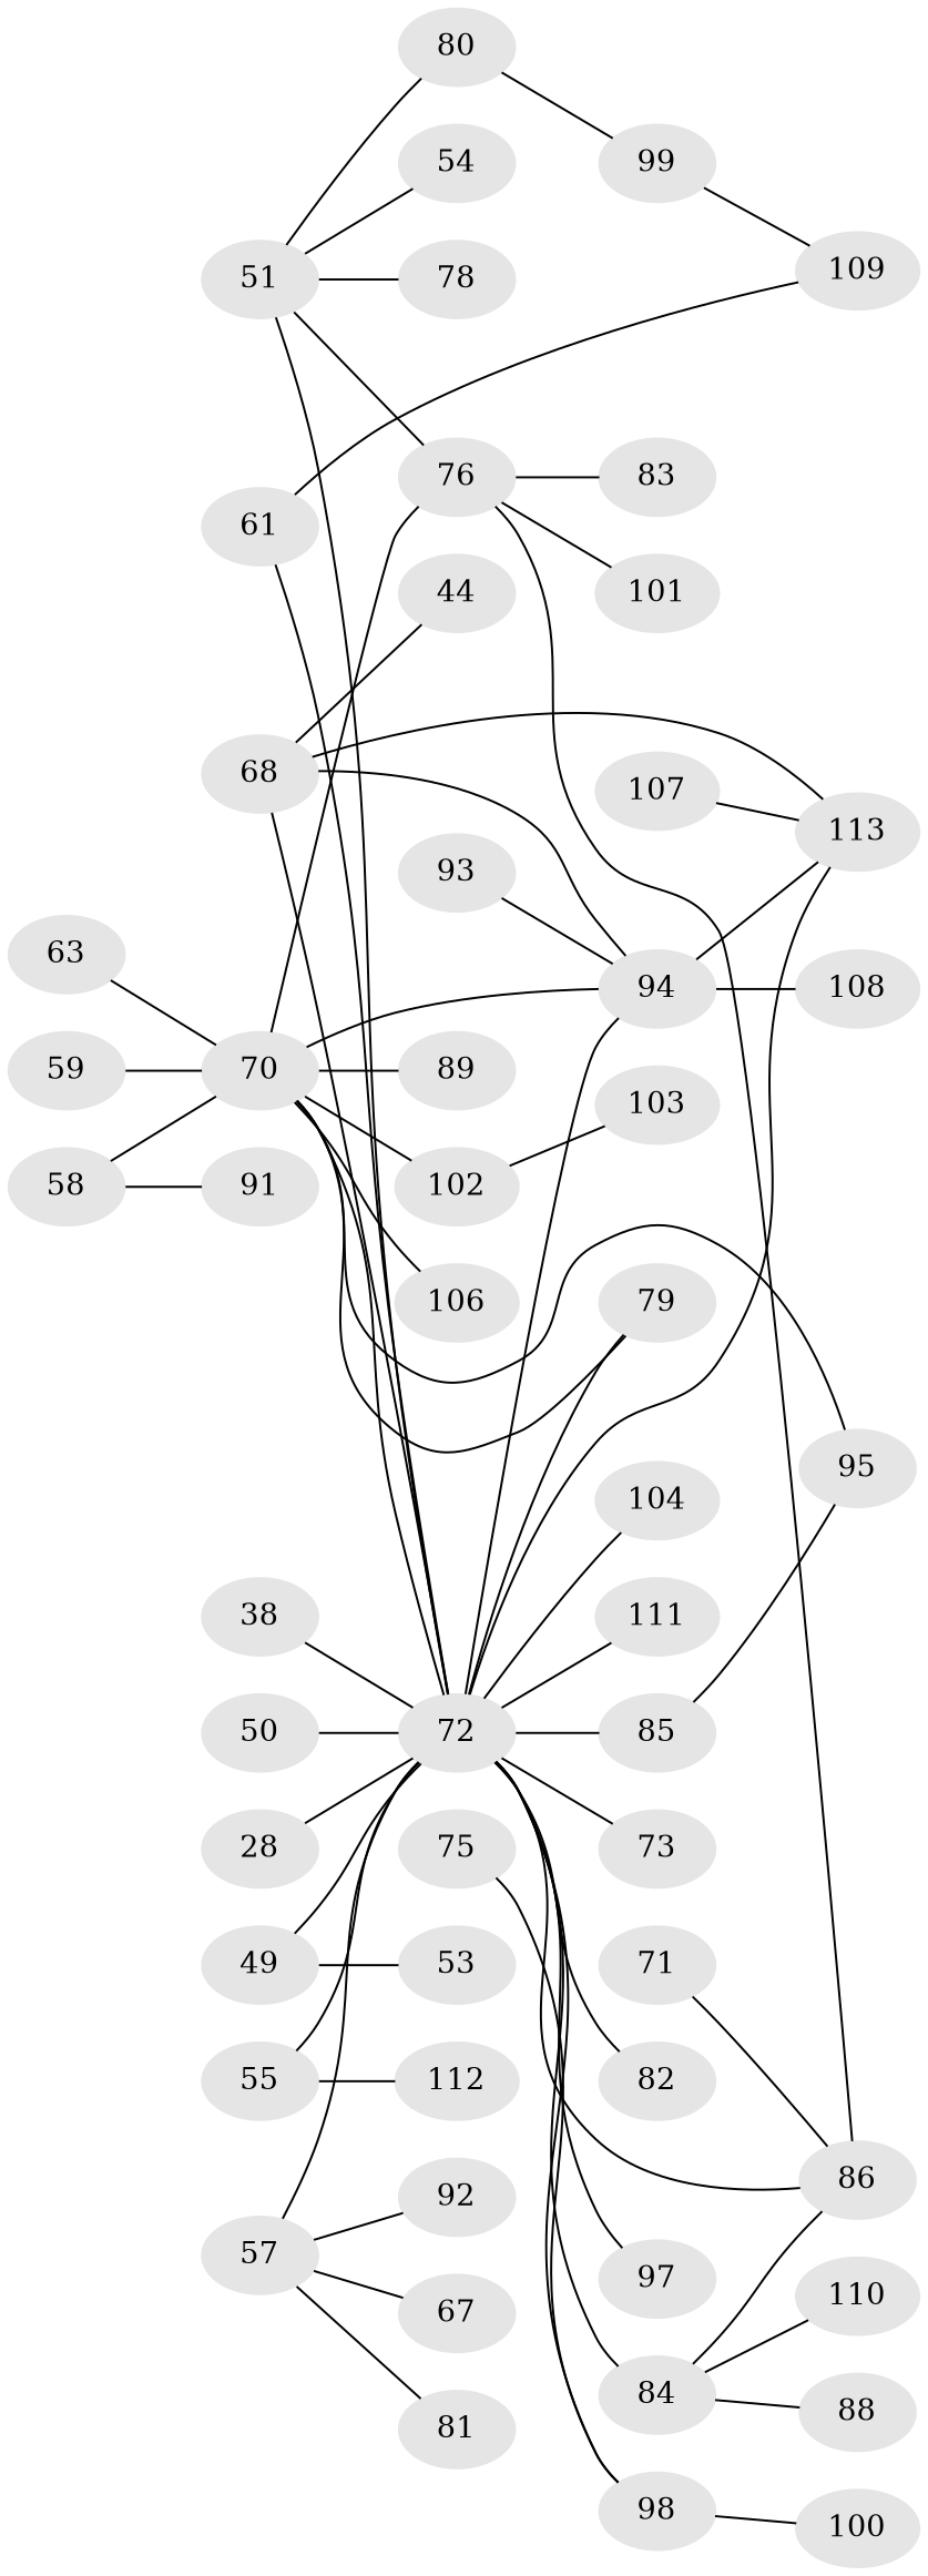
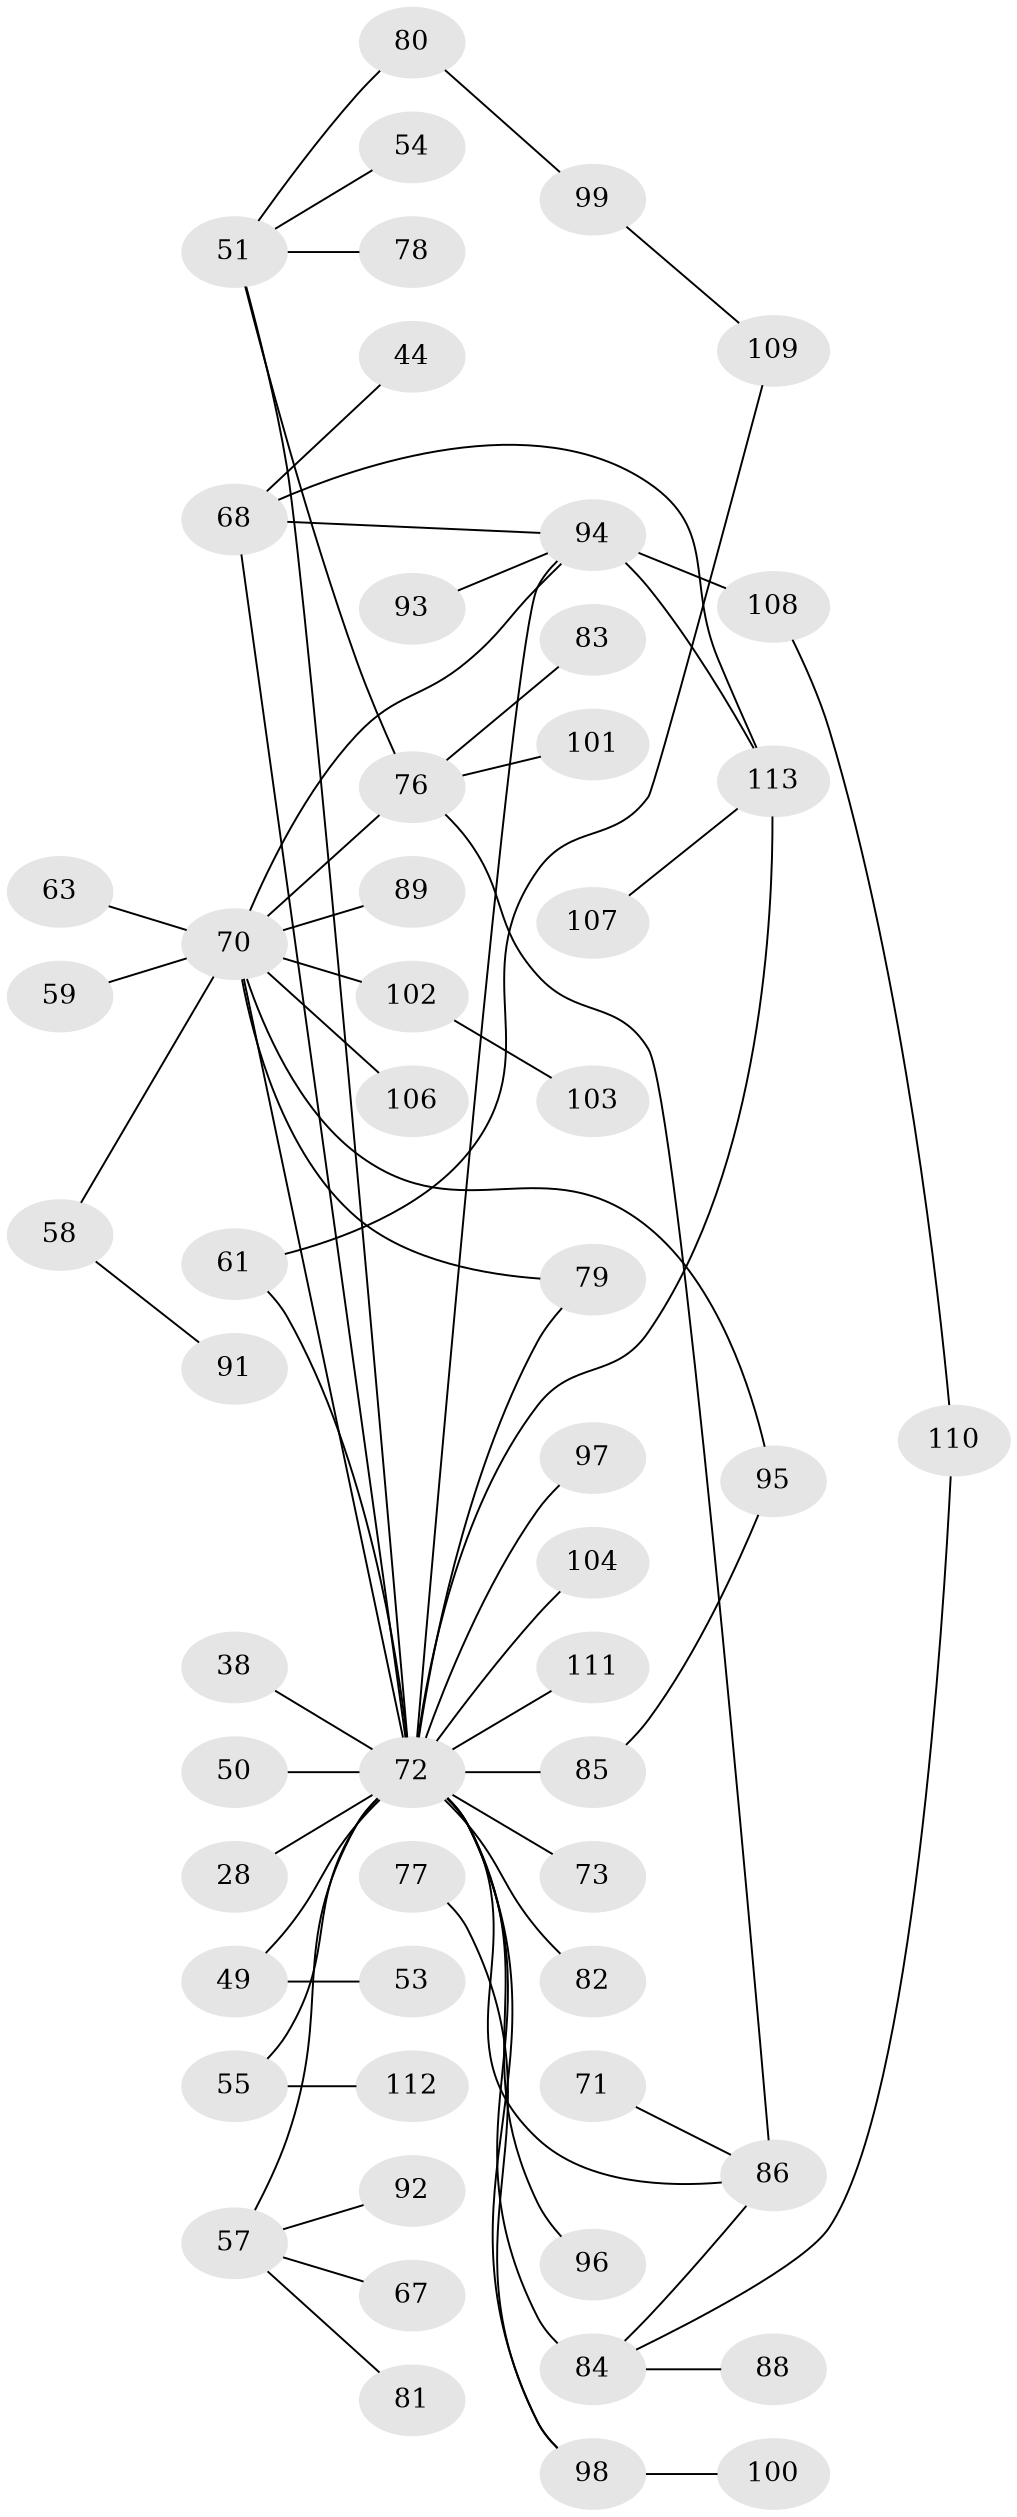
  graph {
    rankdir=LR
    node [color=gray90 style=filled]
    72 [super="+23+45+42"]
    86 [super="+11+34+69"]
    94 [super="+27+32+52+13"]
    79
    73 [super="+30"]
    82
    84 [super="+43"]
    85 [super="+77"]
+   96
    97
    98 [super="+64+60"]
    104
    111 [super="+48"]
    113 [super="+90+105"]
    28
    38
    49
    53
    50
    51 [super="+3+33"]
    54
    76 [super="+8+20"]
    78
    80 [super="+40"]
    83
    101
    99
    55
    112
    57 [super="+19+22+44"]
    67
    81
    92
    70 [super="+9+17+7+29"]
    95 [super="+87"]
    89
    102 [super="+62"]
    106
    58
    91
    59 [super="+39"]
    61
    109
    63 [super="+35"]
    68 [super="+24"]
    n46 [label=44]
    108
    103
    71
    88
    110
    100
-   75
+   75 [label=77]
    93
    107
    72 -- 86 [weight=2]
    72 -- 94
    72 -- 79
    72 -- 73
    72 -- 82
    72 -- 84
    72 -- 85 [weight=3]
+   72 -- 96
    72 -- 97
    72 -- 98 [weight=2]
    72 -- 104
    72 -- 111
    72 -- 113
    94 -- 113
    94 -- 108
    84 -- 86 [weight=2]
    84 -- 88
    84 -- 110
    85 -- 95
    98 -- 100
    28 -- 72
    38 -- 72
    49 -- 72
    49 -- 53
    50 -- 72
    51 -- 72
    51 -- 54
    51 -- 76
    51 -- 78
    51 -- 80
    76 -- 86
    76 -- 83
    76 -- 101
    80 -- 99
    99 -- 109
    55 -- 72
    55 -- 112
    57 -- 72
    57 -- 67
    57 -- 81
    57 -- 92
    70 -- 72
    70 -- 94 [weight=2]
    70 -- 79
    70 -- 76 [weight=3]
    70 -- 95
    70 -- 89
    70 -- 102
    70 -- 106
    102 -- 103
    58 -- 70
    58 -- 91
    59 -- 70
    61 -- 72
    61 -- 109
    63 -- 70
    68 -- 72
    68 -- 94 [weight=2]
    68 -- 113
    68 -- n46
+   108 -- 110
    71 -- 86
    75 -- 98
    93 -- 94
    107 -- 113
  }
